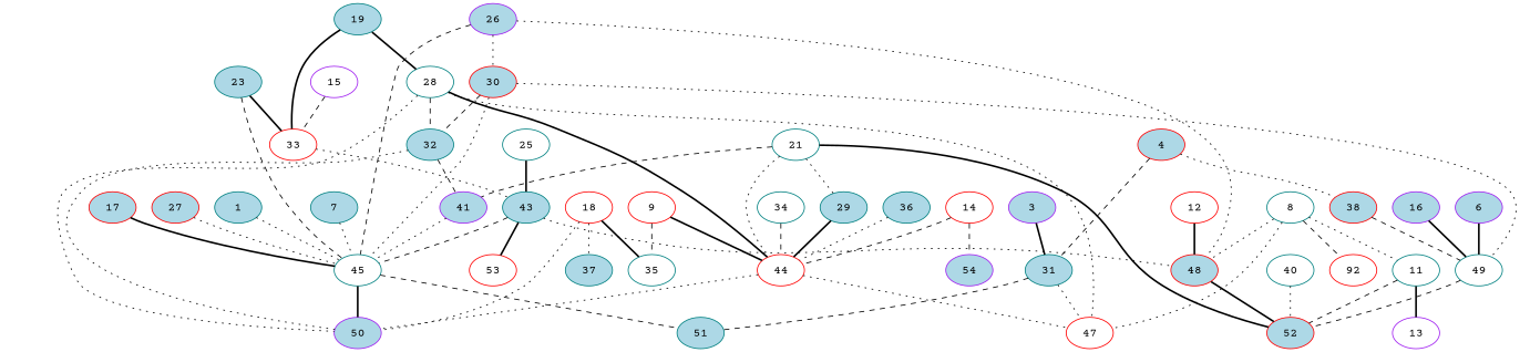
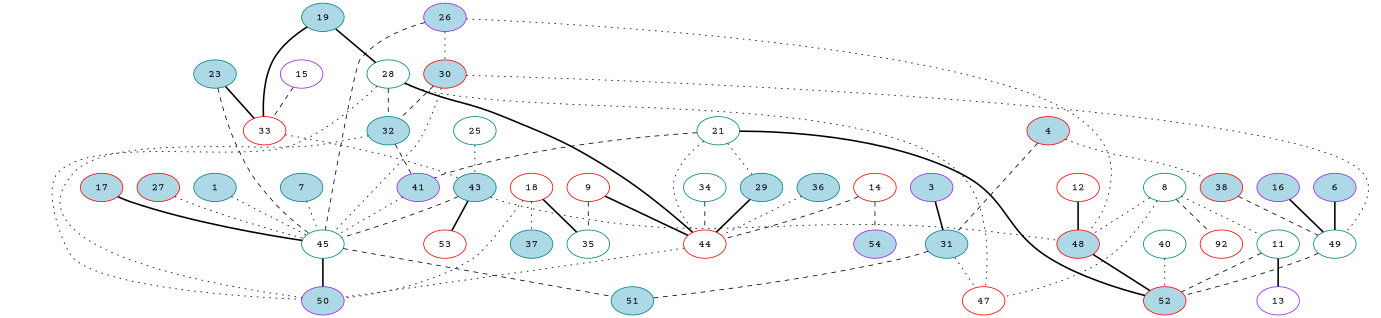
  graph {
    fontname="Courier Prime"
    node [color=teal fillcolor=lightblue fontname="Courier Prime" style=filled]
    edge [fontname="Courier Prime" style=dotted weight=1.0]
    45 [fillcolor=white]
    1
    50 [color=purple]
    51
    3 [color=purple]
    31
    47 [color=red fillcolor=white]
    4 [color=red]
    38 [color=red]
    49 [fillcolor=white]
    6 [color=purple]
    52 [color=red]
    7
    8 [fillcolor=white]
    11 [fillcolor=white]
    n16 [color=red fillcolor=white label=92]
    48 [color=red]
    13 [color=purple fillcolor=white]
    9 [color=red fillcolor=white]
    35 [fillcolor=white]
    44 [color=red fillcolor=white]
    12 [color=red fillcolor=white]
    14 [color=red fillcolor=white]
    54 [color=purple]
    15 [color=purple fillcolor=white]
    33 [color=red fillcolor=white]
    43
    16 [color=purple]
    17 [color=red]
    18 [color=red fillcolor=white]
    37
    19
    28 [fillcolor=white]
    32
    21 [fillcolor=white]
    29
    41 [color=purple]
    23
    25 [fillcolor=white]
    53 [color=red fillcolor=white]
    26 [color=purple]
    30 [color=red]
    27 [color=red]
    34 [fillcolor=white]
    36
    40 [fillcolor=white]
    45 -- 50 [style=bold]
    45 -- 51 [style=dashed]
    1 -- 45
    3 -- 31 [style=bold]
    31 -- 51 [style=dashed]
    31 -- 47
    4 -- 31 [style=dashed]
    4 -- 38
    38 -- 49 [style=dashed]
    49 -- 52 [style=dashed]
    6 -- 49 [style=bold]
    7 -- 45
    8 -- 47
    8 -- 11
    8 -- n16 [style=dashed]
    8 -- 48
    11 -- 52 [style=dashed]
    11 -- 13 [style=bold]
    48 -- 52 [style=bold]
    9 -- 35 [style=dashed]
    9 -- 44 [style=bold]
    44 -- 50
-   44 -- 47
    12 -- 48 [style=bold]
    14 -- 44 [style=dashed]
    14 -- 54 [style=dashed]
    15 -- 33 [style=dashed]
    33 -- 43
    43 -- 45 [style=dashed]
    43 -- 48
    43 -- 53 [style=bold]
    16 -- 49 [style=bold]
    17 -- 45 [style=bold]
    18 -- 50
    18 -- 35 [style=bold]
    18 -- 37
    19 -- 33 [style=bold]
    19 -- 28 [style=bold]
    28 -- 50
    28 -- 47
    28 -- 44 [style=bold]
    28 -- 32 [style=dashed]
    32 -- 50
    32 -- 41 [style=dashed]
    21 -- 52 [style=bold]
    21 -- 44
    21 -- 29
    21 -- 41 [style=dashed]
    29 -- 44 [style=bold]
    41 -- 45
    23 -- 45 [style=dashed]
    23 -- 33 [style=bold]
-   25 -- 43 [style=bold]
+   25 -- 43
    26 -- 45 [style=dashed]
    26 -- 48
    26 -- 30
    30 -- 45
    30 -- 49
    30 -- 32 [style=dashed]
    27 -- 45
    34 -- 44 [style=dashed]
    36 -- 44
    40 -- 52
  }
